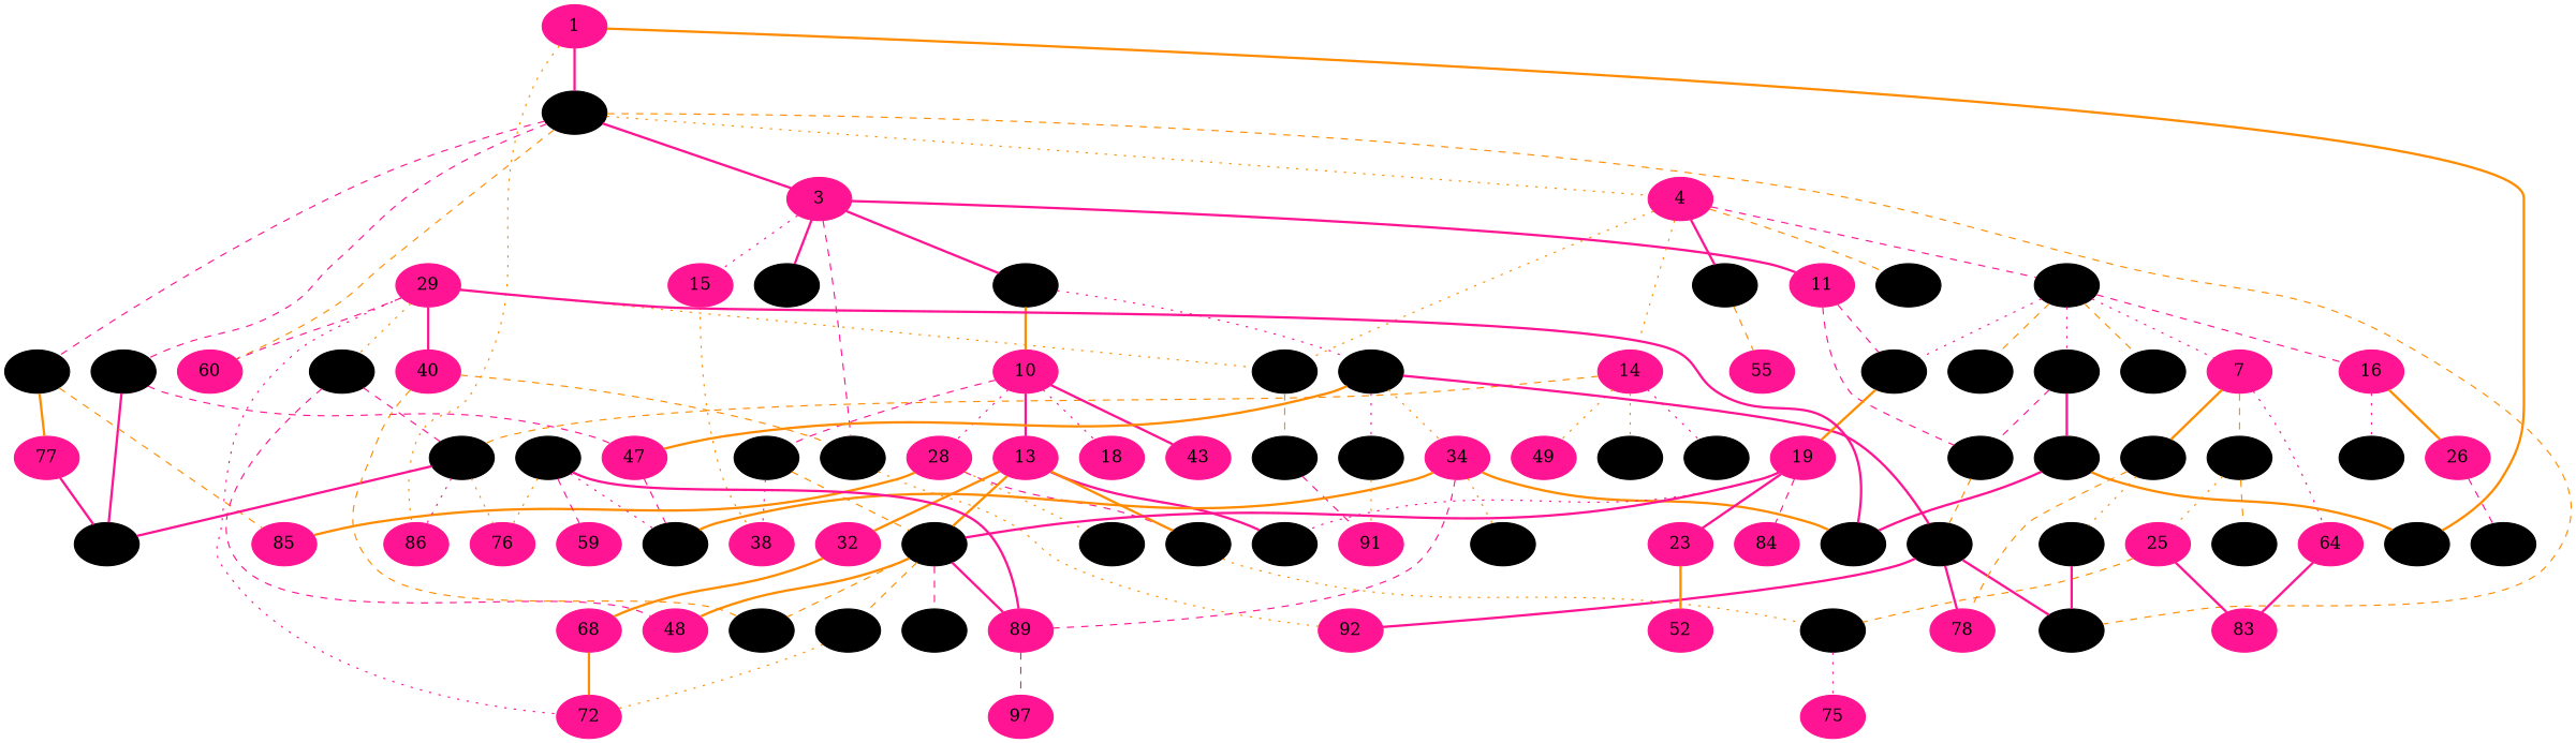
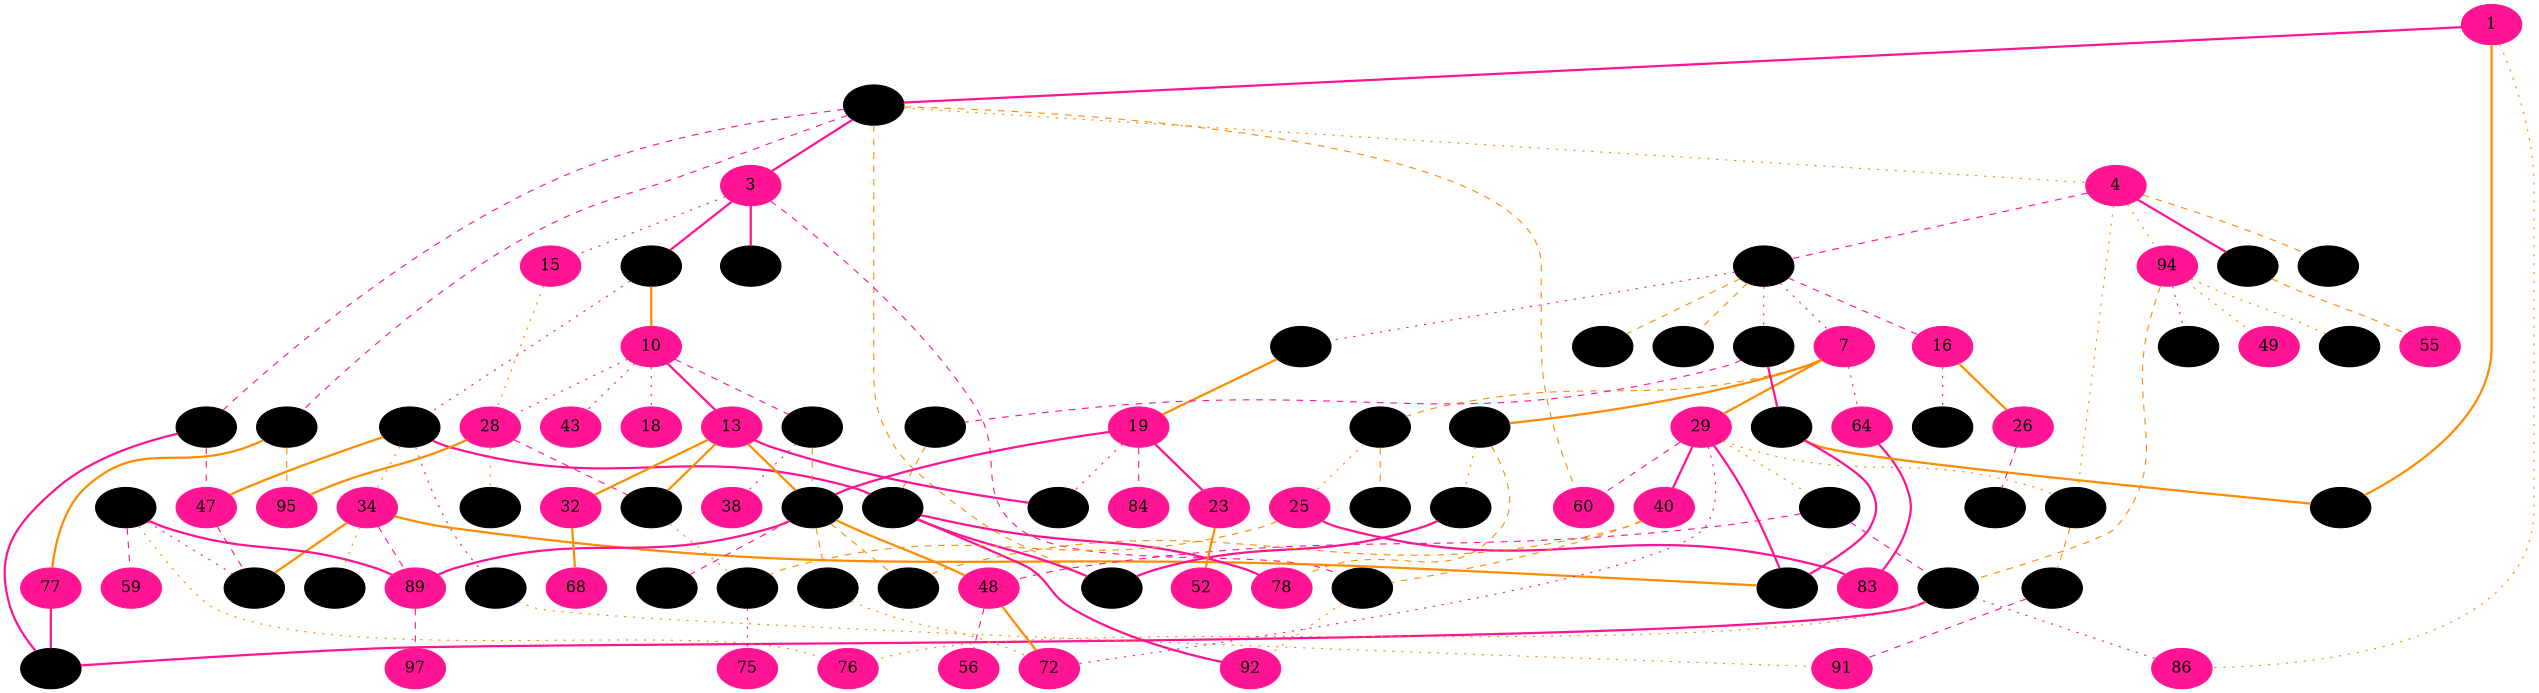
  graph {
    node [color=black style=filled]
    edge [color=deeppink style=bold]
    2
    1 [color=deeppink]
    69
    86 [color=deeppink]
    3 [color=deeppink]
    4 [color=deeppink]
    45
    60 [color=deeppink]
    71
    74
    5
-   11 [color=deeppink]
    15 [color=deeppink]
    42
    79
    6
-   14 [color=deeppink]
+   14 [color=deeppink label=94]
    39
    44
    88
    47 [color=deeppink]
    87
-   85 [color=deeppink]
+   85 [color=deeppink label=95]
    77 [color=deeppink]
    10 [color=deeppink]
    12
    17
    31
    28 [color=deeppink]
    92 [color=deeppink]
    7 [color=deeppink]
    8
    16 [color=deeppink]
    41
    90
    49 [color=deeppink]
    62
    63
    73
    55 [color=deeppink]
    46
    13 [color=deeppink]
    18 [color=deeppink]
    22
    43 [color=deeppink]
    33
    34 [color=deeppink]
    57
    9
    21
    29 [color=deeppink]
    64 [color=deeppink]
    20
    26 [color=deeppink]
    81
    19 [color=deeppink]
    25 [color=deeppink]
    82
    30
    78 [color=deeppink]
    61
    35
    40 [color=deeppink]
    72 [color=deeppink]
    83 [color=deeppink]
    70
    24
    27
    32 [color=deeppink]
    58
    38 [color=deeppink]
    36
    91 [color=deeppink]
    89 [color=deeppink]
    51
    53
    48 [color=deeppink]
    66
    67
    80
    68 [color=deeppink]
    76 [color=deeppink]
    65
    23 [color=deeppink]
    84 [color=deeppink]
    52 [color=deeppink]
+   56 [color=deeppink]
    n88 [color=deeppink label=97]
    75 [color=deeppink]
    50
    59 [color=deeppink]
    2 -- 3
    2 -- 4 [color=darkorange style=dotted]
    2 -- 45 [style=dashed]
    2 -- 60 [color=darkorange style=dashed]
    2 -- 71 [style=dashed]
    2 -- 74 [color=darkorange style=dashed]
    1 -- 2
    1 -- 69 [color=darkorange]
    1 -- 86 [color=darkorange style=dotted]
    3 -- 5
-   3 -- 11
    3 -- 15 [style=dotted]
    3 -- 42 [style=dashed]
    3 -- 79
    4 -- 6 [style=dashed]
    4 -- 14 [color=darkorange style=dotted]
    4 -- 39
    4 -- 44 [color=darkorange style=dotted]
    4 -- 88 [color=darkorange style=dashed]
    45 -- 47 [style=dashed]
    45 -- 87
    71 -- 85 [color=darkorange style=dashed]
    71 -- 77 [color=darkorange]
    5 -- 10 [color=darkorange]
    5 -- 12 [style=dotted]
-   11 -- 17 [style=dashed]
-   11 -- 31 [style=dashed]
-   15 -- 38 [color=darkorange style=dotted]
+   15 -- 28 [color=darkorange style=dotted]
    42 -- 92 [color=darkorange style=dotted]
    6 -- 17 [style=dotted]
    6 -- 7 [style=dotted]
    6 -- 8 [style=dotted]
    6 -- 16 [style=dashed]
    6 -- 41 [color=darkorange style=dashed]
    6 -- 90 [color=darkorange style=dashed]
    14 -- 49 [color=darkorange style=dotted]
    14 -- 62 [color=darkorange style=dotted]
    14 -- 63 [style=dotted]
    14 -- 73 [color=darkorange style=dashed]
    39 -- 55 [color=darkorange style=dashed]
    44 -- 46 [color=darkorange style=dashed]
    47 -- 53 [style=dashed]
    77 -- 87
    10 -- 28 [style=dotted]
    10 -- 13
    10 -- 18 [style=dotted]
    10 -- 22 [style=dashed]
-   10 -- 43
+   10 -- 43 [style=dotted]
    12 -- 47 [color=darkorange]
    12 -- 33 [style=dotted]
    12 -- 34 [color=darkorange style=dotted]
    12 -- 57
    17 -- 19 [color=darkorange]
    31 -- 57 [color=darkorange style=dashed]
    28 -- 85 [color=darkorange]
    28 -- 58 [style=dashed]
    28 -- 36 [color=darkorange style=dotted]
    7 -- 9 [color=darkorange style=dashed]
    7 -- 21 [color=darkorange]
+   7 -- 29 [color=darkorange]
    7 -- 64 [style=dotted]
    8 -- 31 [style=dashed]
    8 -- 20
    16 -- 26 [color=darkorange]
    16 -- 81 [style=dotted]
    73 -- 86 [style=dotted]
    73 -- 87
    73 -- 76 [color=darkorange style=dotted]
    46 -- 91 [style=dashed]
    13 -- 24 [color=darkorange]
    13 -- 27
    13 -- 32 [color=darkorange]
    13 -- 58 [color=darkorange]
    22 -- 24 [color=darkorange style=dashed]
    22 -- 38 [style=dotted]
    33 -- 91 [color=darkorange style=dotted]
    34 -- 61 [color=darkorange]
    34 -- 89 [style=dashed]
    34 -- 51 [color=darkorange style=dotted]
    34 -- 53 [color=darkorange]
    57 -- 74
    57 -- 92
    57 -- 78
    9 -- 25 [color=darkorange style=dotted]
    9 -- 82 [color=darkorange style=dashed]
    21 -- 30 [color=darkorange style=dotted]
    21 -- 78 [color=darkorange style=dashed]
    29 -- 60 [style=dashed]
    29 -- 44 [color=darkorange style=dotted]
    29 -- 61
    29 -- 35 [color=darkorange style=dotted]
    29 -- 40
    29 -- 72 [style=dotted]
    64 -- 83
    20 -- 69 [color=darkorange]
    20 -- 61
    26 -- 65 [style=dashed]
    19 -- 24
    19 -- 27 [style=dotted]
    19 -- 23
    19 -- 84 [style=dashed]
    25 -- 83
    25 -- 70 [color=darkorange style=dashed]
    30 -- 74
    35 -- 73 [style=dashed]
    35 -- 48 [style=dashed]
    40 -- 42 [color=darkorange style=dashed]
    40 -- 67 [color=darkorange style=dashed]
    70 -- 75 [style=dotted]
    24 -- 89
    24 -- 48 [color=darkorange]
    24 -- 66 [color=darkorange style=dashed]
    24 -- 67 [color=darkorange style=dashed]
    24 -- 80 [style=dashed]
    32 -- 68 [color=darkorange]
    58 -- 70 [color=darkorange style=dotted]
    89 -- n88 [style=dashed]
-   68 -- 72 [color=darkorange]
+   48 -- 72 [color=darkorange]
+   48 -- 56 [style=dashed]
    66 -- 72 [color=darkorange style=dotted]
    23 -- 52 [color=darkorange]
    50 -- 89
    50 -- 53 [style=dotted]
    50 -- 76 [color=darkorange style=dotted]
    50 -- 59 [style=dashed]
  }
